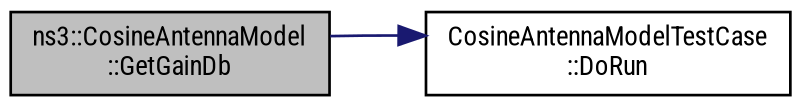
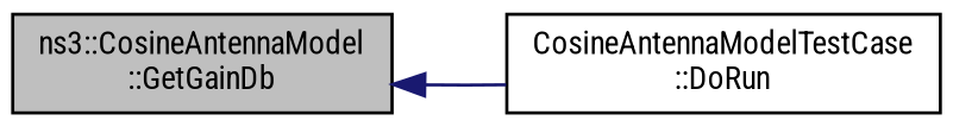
  digraph {
    rankdir=LR
    fontname="Roboto Condensed"
    node [color=black fontname="Roboto Condensed" fontsize=10 shape=record style=filled]
    n1 [fillcolor=grey75 fontcolor=black height=0.2 label="ns3::CosineAntennaModel\l::GetGainDb" width=0.4]
    n2 [fillcolor=white height=0.2 label="CosineAntennaModelTestCase\l::DoRun" width=0.4]
-   n2 -> n1 [color=midnightblue dir=back fontname="Roboto Condensed" fontsize=10 labelfontname=Helvetica labelfontsize=10 style=solid]
+   n1 -> n2 [color=midnightblue dir=back fontname="Roboto Condensed" fontsize=10 labelfontname=Helvetica labelfontsize=10 style=solid]
  }
